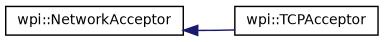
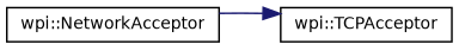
  digraph {
    rankdir=LR
    node [color=black fillcolor=white fontname=Helvetica fontsize=10 shape=record style=filled]
    n1 [height=0.2 label="wpi::NetworkAcceptor" width=0.4]
    n2 [height=0.2 label="wpi::TCPAcceptor" width=0.4]
-   n1 -> n2 [color=midnightblue dir=back fontname=Helvetica fontsize=10 labelfontname=Helvetica labelfontsize=10 style=solid]
+   n2 -> n1 [color=midnightblue dir=back fontname=Helvetica fontsize=10 labelfontname=Helvetica labelfontsize=10 style=solid]
  }
